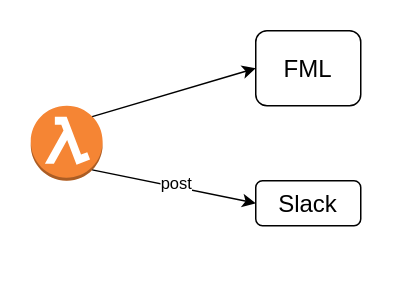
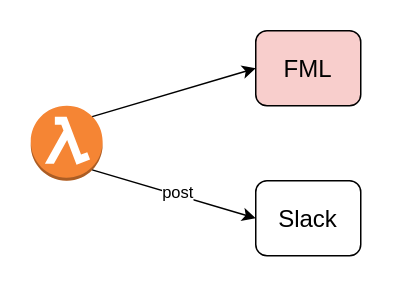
  <mxCell id="0" />
  <mxCell id="1" parent="0" />
- <mxCell id="2" value="FML" style="rounded=1;whiteSpace=wrap;html=1;fontSize=16;" parent="1" vertex="1"><mxGeometry x="170" y="20" width="70" height="50" as="geometry" /></mxCell>
+ <mxCell id="2" value="FML" style="rounded=1;whiteSpace=wrap;html=1;fontSize=16;fillColor=#f8cecc;" parent="1" vertex="1"><mxGeometry x="170" y="20" width="70" height="50" as="geometry" /></mxCell>
  <mxCell id="3" value="" style="outlineConnect=0;dashed=0;verticalLabelPosition=bottom;verticalAlign=top;align=center;html=1;shape=mxgraph.aws3.lambda_function;fillColor=#F58534;gradientColor=none;fontSize=16;" parent="1" vertex="1"><mxGeometry x="20" y="70" width="47.92" height="50" as="geometry" /></mxCell>
- <mxCell id="4" value="Slack" style="rounded=1;whiteSpace=wrap;html=1;fontSize=16;" vertex="1" parent="1"><mxGeometry x="170" y="120" width="70" height="30" as="geometry" /></mxCell>
+ <mxCell id="4" value="Slack" style="rounded=1;whiteSpace=wrap;html=1;fontSize=16;" vertex="1" parent="1"><mxGeometry x="170" y="120" width="70" height="50" as="geometry" /></mxCell>
  <mxCell id="5" value="" style="endArrow=classic;html=1;exitX=0.855;exitY=0.145;exitDx=0;exitDy=0;entryX=0;entryY=0.5;entryDx=0;entryDy=0;exitPerimeter=0;" edge="1" parent="1" source="3" target="2"><mxGeometry width="50" height="50" relative="1" as="geometry"><mxPoint x="160" y="130" as="sourcePoint" /><mxPoint x="210" y="80" as="targetPoint" /></mxGeometry></mxCell>
  <mxCell id="6" value="" style="endArrow=classic;html=1;exitX=0.855;exitY=0.855;exitDx=0;exitDy=0;entryX=0;entryY=0.5;entryDx=0;entryDy=0;exitPerimeter=0;" edge="1" parent="1" source="3" target="4"><mxGeometry width="50" height="50" relative="1" as="geometry"><mxPoint x="-70" y="105" as="sourcePoint" /><mxPoint x="30" y="105" as="targetPoint" /></mxGeometry></mxCell>
  <mxCell id="7" value="post" style="edgeLabel;html=1;align=center;verticalAlign=middle;resizable=0;points=[];" vertex="1" connectable="0" parent="6"><mxGeometry x="0.015" y="2" relative="1" as="geometry"><mxPoint as="offset" /></mxGeometry></mxCell>
